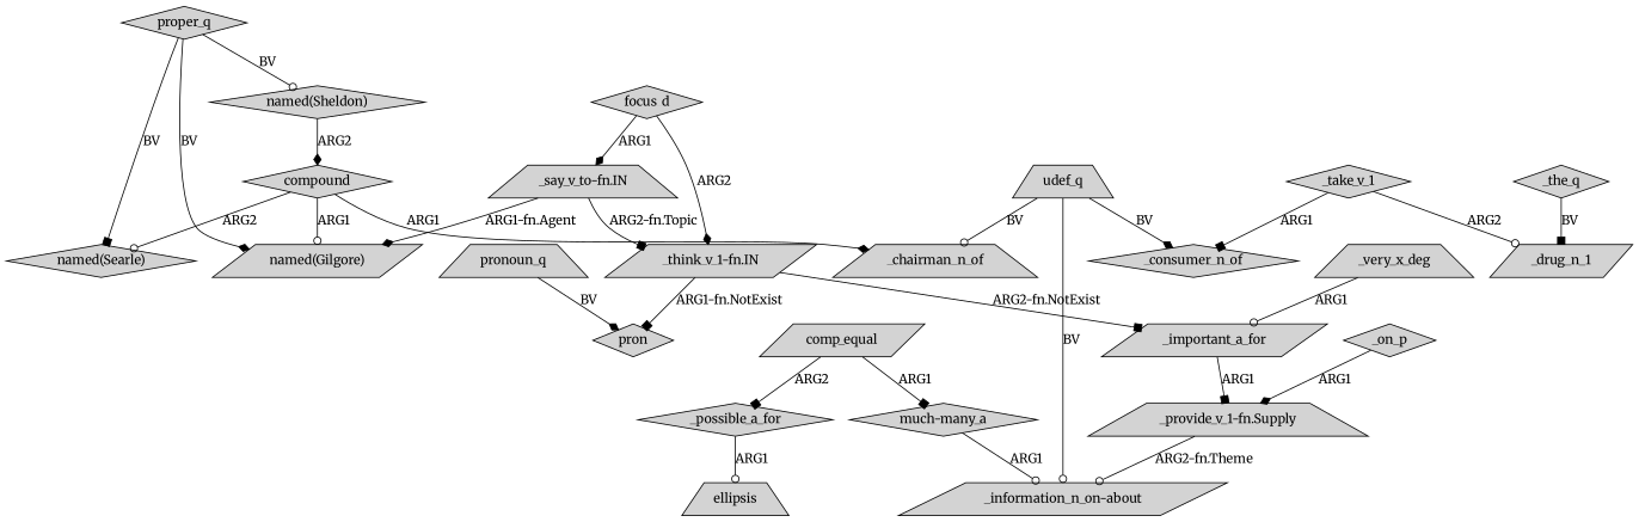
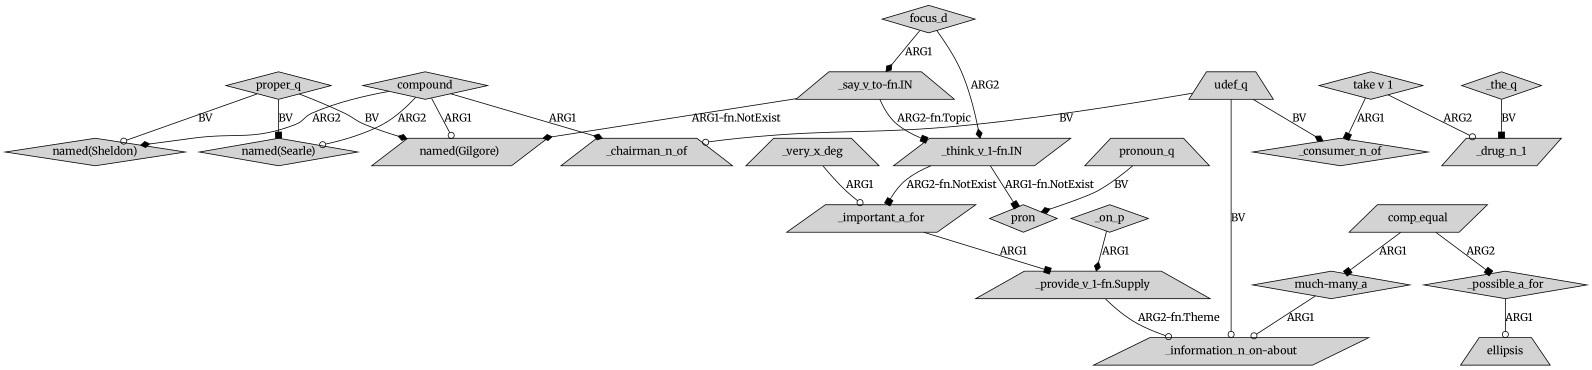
  digraph {
    fontname=Merriweather
    node [fontname=Merriweather shape=diamond style=filled]
    edge [arrowhead=odot fontname=Merriweather]
    proper_q
    "named(Searle)"
    "named(Gilgore)" [shape=parallelogram]
    "named(Sheldon)"
    "_think_v_1-fn.IN" [shape=parallelogram]
    focus_d
    "_say_v_to-fn.IN" [shape=trapezium]
    pron
    _important_a_for [shape=parallelogram]
    "_provide_v_1-fn.Supply" [shape=trapezium]
    compound
    _chairman_n_of [shape=trapezium]
    _take_v_1
    _consumer_n_of
    _drug_n_1 [shape=parallelogram]
    comp_equal [shape=parallelogram]
    "much-many_a"
    _possible_a_for
    "_information_n_on-about" [shape=parallelogram]
    ellipsis [shape=trapezium]
    udef_q [shape=trapezium]
    _the_q
    _very_x_deg [shape=trapezium]
    pronoun_q [shape=trapezium]
    _on_p
    proper_q -> "named(Searle)" [arrowhead=box label=BV]
    proper_q -> "named(Gilgore)" [arrowhead=diamond label=BV]
    proper_q -> "named(Sheldon)" [label=BV]
    "_think_v_1-fn.IN" -> pron [arrowhead=box label="ARG1-fn.NotExist"]
    "_think_v_1-fn.IN" -> _important_a_for [arrowhead=box label="ARG2-fn.NotExist"]
    focus_d -> "_think_v_1-fn.IN" [arrowhead=diamond label=ARG2]
    focus_d -> "_say_v_to-fn.IN" [arrowhead=diamond label=ARG1]
-   "_say_v_to-fn.IN" -> "named(Gilgore)" [arrowhead=diamond label="ARG1-fn.Agent"]
+   "_say_v_to-fn.IN" -> "named(Gilgore)" [arrowhead=diamond label="ARG1-fn.NotExist"]
    "_say_v_to-fn.IN" -> "_think_v_1-fn.IN" [arrowhead=box label="ARG2-fn.Topic"]
    _important_a_for -> "_provide_v_1-fn.Supply" [arrowhead=box label=ARG1]
    "_provide_v_1-fn.Supply" -> "_information_n_on-about" [label="ARG2-fn.Theme"]
    compound -> "named(Searle)" [label=ARG2]
    compound -> "named(Gilgore)" [label=ARG1]
-   "named(Sheldon)" -> compound [arrowhead=diamond label=ARG2]
+   compound -> "named(Sheldon)" [arrowhead=diamond label=ARG2]
    compound -> _chairman_n_of [arrowhead=diamond label=ARG1]
    _take_v_1 -> _consumer_n_of [arrowhead=box label=ARG1]
    _take_v_1 -> _drug_n_1 [label=ARG2]
    comp_equal -> "much-many_a" [arrowhead=box label=ARG1]
    comp_equal -> _possible_a_for [arrowhead=box label=ARG2]
    "much-many_a" -> "_information_n_on-about" [label=ARG1]
    _possible_a_for -> ellipsis [label=ARG1]
    udef_q -> _chairman_n_of [label=BV]
    udef_q -> _consumer_n_of [arrowhead=diamond label=BV]
    udef_q -> "_information_n_on-about" [label=BV]
    _the_q -> _drug_n_1 [arrowhead=box label=BV]
    _very_x_deg -> _important_a_for [label=ARG1]
    pronoun_q -> pron [arrowhead=diamond label=BV]
    _on_p -> "_provide_v_1-fn.Supply" [arrowhead=diamond label=ARG1]
  }
